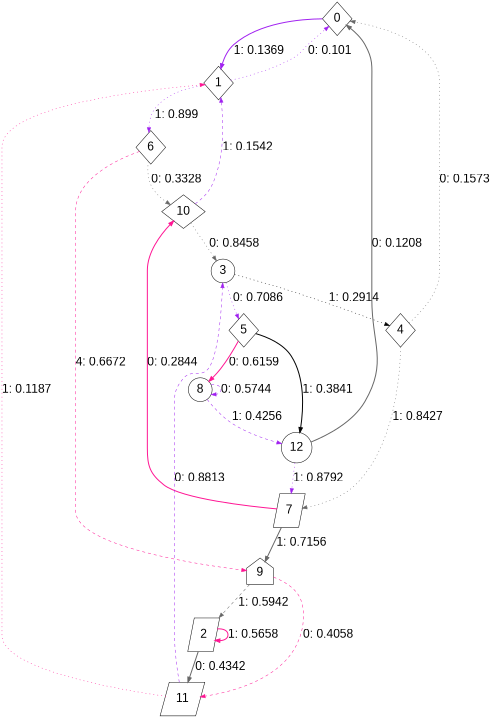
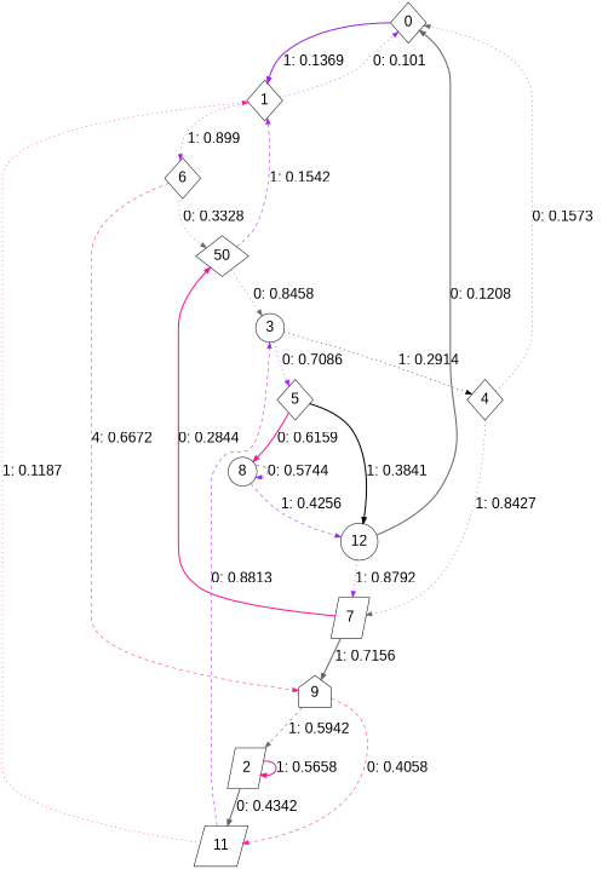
  digraph {
    fontname="Liberation Sans"
    node [fontname="Liberation Sans" fontsize=24 shape=diamond]
    edge [color=purple fontname="Liberation Sans" fontsize=24 style=dotted]
    0
    1
    6
    8 [shape=circle]
    5
    12 [shape=circle]
    4
    7 [shape=parallelogram]
-   10
+   10 [label=50]
    9 [shape=house]
    3 [shape=circle]
    2 [shape=parallelogram]
    11 [shape=parallelogram]
    0 -> 1 [label="1: 0.1369   " style=bold]
    1 -> 0 [label="0: 0.101    "]
    1 -> 6 [label="1: 0.899    "]
    6 -> 10 [color=gray40 label="0: 0.3328   "]
    6 -> 9 [color=deeppink label="4: 0.6672   " style=dashed]
    8 -> 8 [label="0: 0.5744   " style=dashed]
    8 -> 12 [label="1: 0.4256   " style=dashed]
    5 -> 8 [color=deeppink label="0: 0.6159   " style=bold]
    5 -> 12 [color=black label="1: 0.3841   " style=bold]
    12 -> 0 [color=gray40 label="0: 0.1208   " style=bold]
    12 -> 7 [label="1: 0.8792   "]
    4 -> 0 [color=gray40 label="0: 0.1573   "]
    4 -> 7 [color=gray40 label="1: 0.8427   "]
    7 -> 10 [color=deeppink label="0: 0.2844   " style=bold]
    7 -> 9 [color=gray40 label="1: 0.7156   " style=bold]
    10 -> 1 [label="1: 0.1542   " style=dashed]
    10 -> 3 [color=gray40 label="0: 0.8458   "]
    9 -> 2 [color=gray40 label="1: 0.5942   " style=dashed]
    9 -> 11 [color=deeppink label="0: 0.4058   " style=dashed]
    3 -> 5 [label="0: 0.7086   "]
    3 -> 4 [color=black label="1: 0.2914   "]
    2 -> 2 [color=deeppink label="1: 0.5658   " style=bold]
    2 -> 11 [color=gray40 label="0: 0.4342   " style=bold]
    11 -> 1 [color=deeppink label="1: 0.1187   "]
    11 -> 3 [label="0: 0.8813   " style=dashed]
  }
